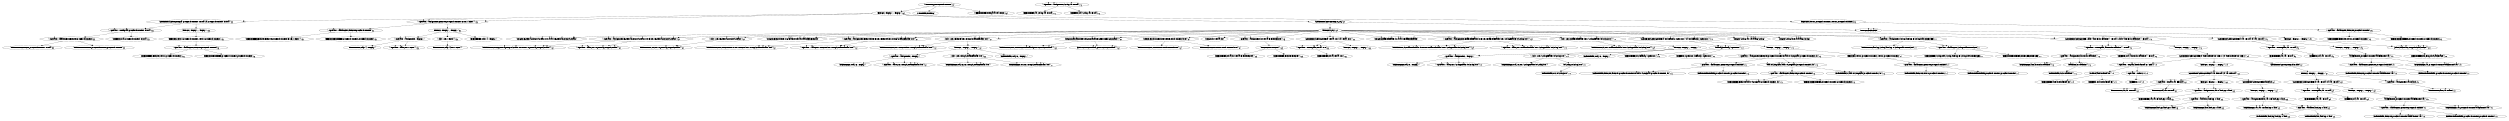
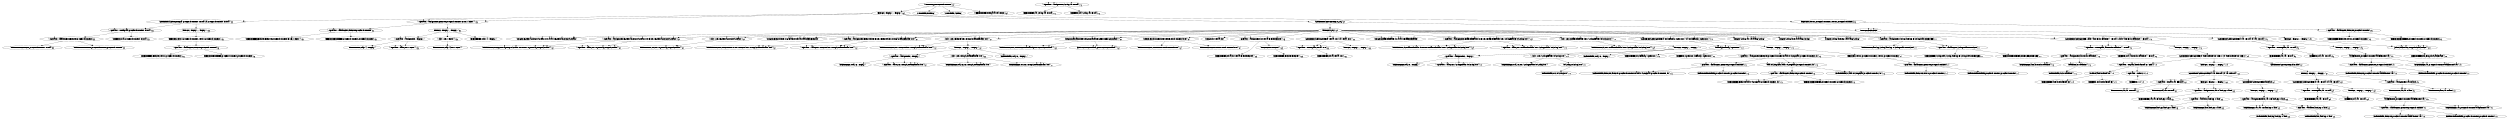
  digraph {
    edge [arrowhead=dot]
    n1 [label=<(METHOD,getProcEnvironment)<SUB>154</SUB>>]
    n2 [label=<(BLOCK,&lt;empty&gt;,&lt;empty&gt;)<SUB>154</SUB>>]
    n3 [label=<(MODIFIER,PUBLIC)>]
+   n4 [label=<(MODIFIER,STATIC)>]
    n5 [label=<(METHOD_RETURN,java.util.Vector)<SUB>154</SUB>>]
    n6 [label=<(CONTROL_STRUCTURE,if (procEnvironment != null),if (procEnvironment != null))<SUB>155</SUB>>]
    n7 [label=<(&lt;operator&gt;.assignment,Execute.procEnvironment = new Vector())<SUB>158</SUB>>]
    n8 [label=<(CONTROL_STRUCTURE,try,try)<SUB>159</SUB>>]
    n9 [label=<(RETURN,return procEnvironment;,return procEnvironment;)<SUB>203</SUB>>]
    n10 [label=<(&lt;operator&gt;.notEquals,procEnvironment != null)<SUB>155</SUB>>]
    n11 [label=<(BLOCK,&lt;empty&gt;,&lt;empty&gt;)<SUB>155</SUB>>]
    n12 [label=<(&lt;operator&gt;.fieldAccess,Execute.procEnvironment)<SUB>158</SUB>>]
    n13 [label=<(BLOCK,&lt;empty&gt;,&lt;empty&gt;)<SUB>158</SUB>>]
    n14 [label=<(BLOCK,try,try)<SUB>159</SUB>>]
    n15 [label=<(BLOCK,catch,catch)>]
    n16 [label=<(&lt;operator&gt;.fieldAccess,Execute.procEnvironment)<SUB>203</SUB>>]
    n17 [label=<(&lt;operator&gt;.fieldAccess,Execute.procEnvironment)<SUB>155</SUB>>]
    n18 [label=<(LITERAL,null,procEnvironment != null)<SUB>155</SUB>>]
    n19 [label=<(RETURN,return procEnvironment;,return procEnvironment;)<SUB>156</SUB>>]
    n20 [label=<(IDENTIFIER,Execute,procEnvironment != null)<SUB>155</SUB>>]
    n21 [label=<(FIELD_IDENTIFIER,procEnvironment,procEnvironment)<SUB>155</SUB>>]
    n22 [label=<(&lt;operator&gt;.fieldAccess,Execute.procEnvironment)<SUB>156</SUB>>]
    n23 [label=<(IDENTIFIER,Execute,return procEnvironment;)<SUB>156</SUB>>]
    n24 [label=<(FIELD_IDENTIFIER,procEnvironment,procEnvironment)<SUB>156</SUB>>]
    n25 [label=<(IDENTIFIER,Execute,Execute.procEnvironment = new Vector())<SUB>158</SUB>>]
    n26 [label=<(FIELD_IDENTIFIER,procEnvironment,procEnvironment)<SUB>158</SUB>>]
    n27 [label=<(&lt;operator&gt;.assignment,&lt;empty&gt;)>]
    n28 [label=<(&lt;init&gt;,new Vector())<SUB>158</SUB>>]
    n29 [label=<(IDENTIFIER,$obj14,&lt;empty&gt;)>]
    n30 [label=<(IDENTIFIER,$obj14,&lt;empty&gt;)>]
    n31 [label=<(&lt;operator&gt;.alloc,new Vector())<SUB>158</SUB>>]
    n32 [label=<(IDENTIFIER,$obj14,new Vector())>]
    n33 [label=<(LOCAL,ByteArrayOutputStream out: java.io.ByteArrayOutputStream)>]
    n34 [label=<(&lt;operator&gt;.assignment,ByteArrayOutputStream out = new ByteArrayOutputStream())<SUB>160</SUB>>]
    n35 [label=<(&lt;init&gt;,new ByteArrayOutputStream())<SUB>160</SUB>>]
    n36 [label=<(LOCAL,Execute exe: org.apache.tools.ant.taskdefs.Execute)>]
    n37 [label=<(&lt;operator&gt;.assignment,Execute exe = new Execute(new PumpStreamHandler(out)))<SUB>161</SUB>>]
    n38 [label=<(&lt;init&gt;,new Execute(new PumpStreamHandler(out)))<SUB>161</SUB>>]
    n39 [label=<(setCommandline,exe.setCommandline(getProcEnvCommand()))<SUB>162</SUB>>]
    n40 [label=<(setNewenvironment,exe.setNewenvironment(true))<SUB>164</SUB>>]
    n41 [label=<(LOCAL,int retval: int)>]
    n42 [label=<(&lt;operator&gt;.assignment,int retval = exe.execute())<SUB>165</SUB>>]
    n43 [label=<(CONTROL_STRUCTURE,if (retval != 0),if (retval != 0))<SUB>166</SUB>>]
    n44 [label=<(LOCAL,BufferedReader in: java.io.BufferedReader)>]
    n45 [label=<(&lt;operator&gt;.assignment,BufferedReader in = new BufferedReader(new StringReader(toString(out))))<SUB>169</SUB>>]
    n46 [label=<(&lt;init&gt;,new BufferedReader(new StringReader(toString(out))))<SUB>170</SUB>>]
    n47 [label=<(CONTROL_STRUCTURE,if (Os.isFamily(&quot;openvms&quot;)),if (Os.isFamily(&quot;openvms&quot;)))<SUB>172</SUB>>]
    n48 [label=<(LOCAL,String var: java.lang.String)>]
    n49 [label=<(LOCAL,String line: java.lang.String)>]
+   n50 [label=<(LOCAL,String lineSep: java.lang.String)>]
    n51 [label=<(&lt;operator&gt;.assignment,String lineSep = StringUtils.LINE_SEP)<SUB>177</SUB>>]
    n52 [label=<(CONTROL_STRUCTURE,while ((line = in.readLine()) != null),while ((line = in.readLine()) != null))<SUB>178</SUB>>]
    n53 [label=<(CONTROL_STRUCTURE,if (var != null),if (var != null))<SUB>196</SUB>>]
    n54 [label=<(BLOCK,&lt;empty&gt;,&lt;empty&gt;)<SUB>199</SUB>>]
    n55 [label=<(IDENTIFIER,out,ByteArrayOutputStream out = new ByteArrayOutputStream())<SUB>160</SUB>>]
    n56 [label=<(&lt;operator&gt;.alloc,new ByteArrayOutputStream())<SUB>160</SUB>>]
    n57 [label=<(IDENTIFIER,out,new ByteArrayOutputStream())<SUB>160</SUB>>]
    n58 [label=<(IDENTIFIER,exe,Execute exe = new Execute(new PumpStreamHandler(out)))<SUB>161</SUB>>]
    n59 [label=<(&lt;operator&gt;.alloc,new Execute(new PumpStreamHandler(out)))<SUB>161</SUB>>]
    n60 [label=<(IDENTIFIER,exe,new Execute(new PumpStreamHandler(out)))<SUB>161</SUB>>]
    n61 [label=<(BLOCK,&lt;empty&gt;,&lt;empty&gt;)<SUB>161</SUB>>]
    n62 [label=<(IDENTIFIER,exe,exe.setCommandline(getProcEnvCommand()))<SUB>162</SUB>>]
    n63 [label=<(getProcEnvCommand,getProcEnvCommand())<SUB>162</SUB>>]
    n64 [label=<(IDENTIFIER,exe,exe.setNewenvironment(true))<SUB>164</SUB>>]
    n65 [label=<(LITERAL,true,exe.setNewenvironment(true))<SUB>164</SUB>>]
    n66 [label=<(IDENTIFIER,retval,int retval = exe.execute())<SUB>165</SUB>>]
    n67 [label=<(execute,exe.execute())<SUB>165</SUB>>]
    n68 [label=<(&lt;operator&gt;.notEquals,retval != 0)<SUB>166</SUB>>]
    n69 [label=<(BLOCK,&lt;empty&gt;,&lt;empty&gt;)<SUB>166</SUB>>]
    n70 [label=<(IDENTIFIER,in,BufferedReader in = new BufferedReader(new StringReader(toString(out))))<SUB>169</SUB>>]
    n71 [label=<(&lt;operator&gt;.alloc,new BufferedReader(new StringReader(toString(out))))<SUB>170</SUB>>]
    n72 [label=<(IDENTIFIER,in,new BufferedReader(new StringReader(toString(out))))<SUB>169</SUB>>]
    n73 [label=<(BLOCK,&lt;empty&gt;,&lt;empty&gt;)<SUB>170</SUB>>]
    n74 [label=<(isFamily,isFamily(&quot;openvms&quot;))<SUB>172</SUB>>]
    n75 [label=<(BLOCK,&lt;empty&gt;,&lt;empty&gt;)<SUB>172</SUB>>]
    n76 [label=<(&lt;operator&gt;.assignment,String var = null)<SUB>176</SUB>>]
    n77 [label=<(IDENTIFIER,var,String var = null)<SUB>176</SUB>>]
    n78 [label=<(LITERAL,null,String var = null)<SUB>176</SUB>>]
    n79 [label=<(IDENTIFIER,lineSep,String lineSep = StringUtils.LINE_SEP)<SUB>177</SUB>>]
    n80 [label=<(&lt;operator&gt;.fieldAccess,StringUtils.LINE_SEP)<SUB>177</SUB>>]
    n81 [label=<(&lt;operator&gt;.notEquals,(line = in.readLine()) != null)<SUB>178</SUB>>]
    n82 [label=<(BLOCK,&lt;empty&gt;,&lt;empty&gt;)<SUB>178</SUB>>]
    n83 [label=<(&lt;operator&gt;.notEquals,var != null)<SUB>196</SUB>>]
    n84 [label=<(BLOCK,&lt;empty&gt;,&lt;empty&gt;)<SUB>196</SUB>>]
    n85 [label=<(&lt;operator&gt;.assignment,&lt;empty&gt;)>]
    n86 [label=<(&lt;init&gt;,new PumpStreamHandler(out))<SUB>166</SUB>>]
    n87 [label=<(IDENTIFIER,$obj16,&lt;empty&gt;)>]
    n88 [label=<(IDENTIFIER,$obj16,&lt;empty&gt;)>]
    n89 [label=<(&lt;operator&gt;.alloc,new PumpStreamHandler(out))<SUB>161</SUB>>]
    n90 [label=<(IDENTIFIER,$obj16,new PumpStreamHandler(out))>]
    n91 [label=<(IDENTIFIER,out,new PumpStreamHandler(out))<SUB>161</SUB>>]
    n92 [label=<(IDENTIFIER,exe,exe.execute())<SUB>165</SUB>>]
    n93 [label=<(IDENTIFIER,retval,retval != 0)<SUB>166</SUB>>]
    n94 [label=<(&lt;operator&gt;.assignment,&lt;empty&gt;)>]
    n95 [label=<(&lt;init&gt;,new StringReader(toString(out)))<SUB>170</SUB>>]
    n96 [label=<(IDENTIFIER,$obj18,&lt;empty&gt;)>]
    n97 [label=<(IDENTIFIER,$obj18,&lt;empty&gt;)>]
    n98 [label=<(&lt;operator&gt;.alloc,new StringReader(toString(out)))<SUB>170</SUB>>]
    n99 [label=<(IDENTIFIER,$obj18,new StringReader(toString(out)))>]
    n100 [label=<(toString,toString(out))<SUB>170</SUB>>]
    n101 [label=<(IDENTIFIER,out,toString(out))<SUB>170</SUB>>]
    n102 [label=<(IDENTIFIER,Os,isFamily(&quot;openvms&quot;))<SUB>172</SUB>>]
    n103 [label=<(LITERAL,&quot;openvms&quot;,isFamily(&quot;openvms&quot;))<SUB>172</SUB>>]
    n104 [label=<(&lt;operator&gt;.assignment,Execute.procEnvironment = addVMSLogicals(procEnvironment, in))<SUB>173</SUB>>]
    n105 [label=<(RETURN,return procEnvironment;,return procEnvironment;)<SUB>174</SUB>>]
    n106 [label=<(&lt;operator&gt;.fieldAccess,Execute.procEnvironment)<SUB>173</SUB>>]
    n107 [label=<(addVMSLogicals,addVMSLogicals(procEnvironment, in))<SUB>173</SUB>>]
    n108 [label=<(&lt;operator&gt;.fieldAccess,Execute.procEnvironment)<SUB>174</SUB>>]
    n109 [label=<(IDENTIFIER,Execute,Execute.procEnvironment = addVMSLogicals(procEnvironment, in))<SUB>173</SUB>>]
    n110 [label=<(FIELD_IDENTIFIER,procEnvironment,procEnvironment)<SUB>173</SUB>>]
    n111 [label=<(&lt;operator&gt;.fieldAccess,Execute.procEnvironment)<SUB>173</SUB>>]
    n112 [label=<(IDENTIFIER,in,addVMSLogicals(procEnvironment, in))<SUB>173</SUB>>]
    n113 [label=<(IDENTIFIER,Execute,addVMSLogicals(procEnvironment, in))<SUB>173</SUB>>]
    n114 [label=<(FIELD_IDENTIFIER,procEnvironment,procEnvironment)<SUB>173</SUB>>]
    n115 [label=<(IDENTIFIER,Execute,return procEnvironment;)<SUB>174</SUB>>]
    n116 [label=<(FIELD_IDENTIFIER,procEnvironment,procEnvironment)<SUB>174</SUB>>]
    n117 [label=<(IDENTIFIER,StringUtils,String lineSep = StringUtils.LINE_SEP)<SUB>177</SUB>>]
    n118 [label=<(FIELD_IDENTIFIER,LINE_SEP,LINE_SEP)<SUB>177</SUB>>]
    n119 [label=<(&lt;operator&gt;.assignment,line = in.readLine())<SUB>178</SUB>>]
    n120 [label=<(LITERAL,null,(line = in.readLine()) != null)<SUB>178</SUB>>]
    n121 [label=<(CONTROL_STRUCTURE,if (line.indexOf('=') == -1),if (line.indexOf('=') == -1))<SUB>179</SUB>>]
    n122 [label=<(IDENTIFIER,line,line = in.readLine())<SUB>178</SUB>>]
    n123 [label=<(readLine,in.readLine())<SUB>178</SUB>>]
    n124 [label=<(IDENTIFIER,in,in.readLine())<SUB>178</SUB>>]
    n125 [label=<(&lt;operator&gt;.equals,line.indexOf('=') == -1)<SUB>179</SUB>>]
    n126 [label=<(BLOCK,&lt;empty&gt;,&lt;empty&gt;)<SUB>179</SUB>>]
    n127 [label=<(CONTROL_STRUCTURE,else,else)<SUB>187</SUB>>]
    n128 [label=<(indexOf,line.indexOf('='))<SUB>179</SUB>>]
    n129 [label=<(&lt;operator&gt;.minus,-1)<SUB>179</SUB>>]
    n130 [label=<(CONTROL_STRUCTURE,if (var == null),if (var == null))<SUB>182</SUB>>]
    n131 [label=<(BLOCK,&lt;empty&gt;,&lt;empty&gt;)<SUB>187</SUB>>]
    n132 [label=<(IDENTIFIER,line,line.indexOf('='))<SUB>179</SUB>>]
    n133 [label=<(LITERAL,'=',line.indexOf('='))<SUB>179</SUB>>]
    n134 [label=<(LITERAL,1,-1)<SUB>179</SUB>>]
    n135 [label=<(&lt;operator&gt;.equals,var == null)<SUB>182</SUB>>]
    n136 [label=<(BLOCK,&lt;empty&gt;,&lt;empty&gt;)<SUB>182</SUB>>]
    n137 [label=<(CONTROL_STRUCTURE,else,else)<SUB>184</SUB>>]
    n138 [label=<(IDENTIFIER,var,var == null)<SUB>182</SUB>>]
    n139 [label=<(LITERAL,null,var == null)<SUB>182</SUB>>]
    n140 [label=<(&lt;operator&gt;.assignment,var = lineSep + line)<SUB>183</SUB>>]
    n141 [label=<(BLOCK,&lt;empty&gt;,&lt;empty&gt;)<SUB>184</SUB>>]
    n142 [label=<(IDENTIFIER,var,var = lineSep + line)<SUB>183</SUB>>]
    n143 [label=<(&lt;operator&gt;.addition,lineSep + line)<SUB>183</SUB>>]
    n144 [label=<(IDENTIFIER,lineSep,lineSep + line)<SUB>183</SUB>>]
    n145 [label=<(IDENTIFIER,line,lineSep + line)<SUB>183</SUB>>]
    n146 [label=<(&lt;operator&gt;.assignmentPlus,var += lineSep + line)<SUB>185</SUB>>]
    n147 [label=<(IDENTIFIER,var,var += lineSep + line)<SUB>185</SUB>>]
    n148 [label=<(&lt;operator&gt;.addition,lineSep + line)<SUB>185</SUB>>]
    n149 [label=<(IDENTIFIER,lineSep,lineSep + line)<SUB>185</SUB>>]
    n150 [label=<(IDENTIFIER,line,lineSep + line)<SUB>185</SUB>>]
    n151 [label=<(CONTROL_STRUCTURE,if (var != null),if (var != null))<SUB>189</SUB>>]
    n152 [label=<(&lt;operator&gt;.assignment,var = line)<SUB>192</SUB>>]
    n153 [label=<(&lt;operator&gt;.notEquals,var != null)<SUB>189</SUB>>]
    n154 [label=<(BLOCK,&lt;empty&gt;,&lt;empty&gt;)<SUB>189</SUB>>]
+   n155 [label=<(IDENTIFIER,var,var = line)<SUB>192</SUB>>]
    n156 [label=<(IDENTIFIER,line,var = line)<SUB>192</SUB>>]
    n157 [label=<(IDENTIFIER,var,var != null)<SUB>189</SUB>>]
    n158 [label=<(LITERAL,null,var != null)<SUB>189</SUB>>]
    n159 [label=<(addElement,procEnvironment.addElement(var))<SUB>190</SUB>>]
    n160 [label=<(&lt;operator&gt;.fieldAccess,Execute.procEnvironment)<SUB>190</SUB>>]
    n161 [label=<(IDENTIFIER,var,procEnvironment.addElement(var))<SUB>190</SUB>>]
    n162 [label=<(IDENTIFIER,Execute,procEnvironment.addElement(var))<SUB>190</SUB>>]
    n163 [label=<(FIELD_IDENTIFIER,procEnvironment,procEnvironment)<SUB>190</SUB>>]
    n164 [label=<(IDENTIFIER,var,var != null)<SUB>196</SUB>>]
    n165 [label=<(LITERAL,null,var != null)<SUB>196</SUB>>]
    n166 [label=<(addElement,procEnvironment.addElement(var))<SUB>197</SUB>>]
    n167 [label=<(&lt;operator&gt;.fieldAccess,Execute.procEnvironment)<SUB>197</SUB>>]
    n168 [label=<(IDENTIFIER,var,procEnvironment.addElement(var))<SUB>197</SUB>>]
    n169 [label=<(IDENTIFIER,Execute,procEnvironment.addElement(var))<SUB>197</SUB>>]
    n170 [label=<(FIELD_IDENTIFIER,procEnvironment,procEnvironment)<SUB>197</SUB>>]
    n171 [label=<(printStackTrace,exc.printStackTrace())<SUB>200</SUB>>]
    n172 [label=<(IDENTIFIER,exc,exc.printStackTrace())<SUB>200</SUB>>]
    n173 [label=<(IDENTIFIER,Execute,return procEnvironment;)<SUB>203</SUB>>]
    n174 [label=<(FIELD_IDENTIFIER,procEnvironment,procEnvironment)<SUB>203</SUB>>]
    n1 -> n2 [arrowhead=box]
    n1 -> n3
+   n1 -> n4
    n1 -> n5
    n2 -> n6 [arrowhead=box]
    n2 -> n7 [arrowhead=box]
    n2 -> n8
    n2 -> n9
    n6 -> n10 [arrowhead=box]
    n6 -> n11
    n7 -> n12
    n7 -> n13
    n8 -> n14 [arrowhead=box]
    n8 -> n15
    n9 -> n16
    n10 -> n17 [arrowhead=box]
    n10 -> n18 [arrowhead=box]
    n11 -> n19
    n12 -> n25
    n12 -> n26 [arrowhead=box]
    n13 -> n27 [arrowhead=box]
    n13 -> n28 [arrowhead=box]
    n13 -> n29 [arrowhead=box]
    n14 -> n33 [arrowhead=box]
    n14 -> n34 [arrowhead=box]
    n14 -> n35
    n14 -> n36 [arrowhead=box]
    n14 -> n37 [arrowhead=box]
    n14 -> n38
    n14 -> n39 [arrowhead=box]
    n14 -> n40
    n14 -> n41 [arrowhead=box]
    n14 -> n42
    n14 -> n43
    n14 -> n44
    n14 -> n45
    n14 -> n46 [arrowhead=box]
    n14 -> n47 [arrowhead=box]
    n14 -> n48 [arrowhead=box]
    n14 -> n49 [arrowhead=box]
+   n14 -> n50 [arrowhead=box]
    n14 -> n51
    n14 -> n52 [arrowhead=box]
    n14 -> n53 [arrowhead=box]
    n15 -> n54
    n16 -> n173 [arrowhead=box]
    n16 -> n174 [arrowhead=box]
    n17 -> n20
    n17 -> n21 [arrowhead=box]
    n19 -> n22
    n22 -> n23
    n22 -> n24
    n27 -> n30 [arrowhead=box]
    n27 -> n31
    n28 -> n32 [arrowhead=box]
    n34 -> n55
    n34 -> n56
    n35 -> n57
    n37 -> n58
    n37 -> n59 [arrowhead=box]
    n38 -> n60
    n38 -> n61 [arrowhead=box]
    n39 -> n62 [arrowhead=box]
    n39 -> n63
    n40 -> n64 [arrowhead=box]
    n40 -> n65 [arrowhead=box]
-   n67 -> n66
+   n42 -> n66
    n42 -> n67
    n43 -> n68 [arrowhead=box]
    n43 -> n69
    n45 -> n70 [arrowhead=box]
    n45 -> n71 [arrowhead=box]
    n46 -> n72 [arrowhead=box]
    n46 -> n73
    n47 -> n74 [arrowhead=box]
    n47 -> n75
    n51 -> n79 [arrowhead=box]
    n51 -> n80
    n52 -> n81 [arrowhead=box]
    n52 -> n82
    n53 -> n83
    n53 -> n84
    n54 -> n171 [arrowhead=box]
    n61 -> n85
    n61 -> n86 [arrowhead=box]
    n61 -> n87
    n67 -> n92 [arrowhead=box]
    n68 -> n93
    n73 -> n94 [arrowhead=box]
    n73 -> n95
    n73 -> n96
    n74 -> n102 [arrowhead=box]
    n74 -> n103
    n75 -> n104
    n75 -> n105
    n76 -> n77
    n76 -> n78 [arrowhead=box]
    n80 -> n117
    n80 -> n118
    n81 -> n119
    n81 -> n120
    n82 -> n121 [arrowhead=box]
    n83 -> n164
    n83 -> n165 [arrowhead=box]
    n84 -> n166 [arrowhead=box]
    n85 -> n88
    n85 -> n89 [arrowhead=box]
    n86 -> n90
    n86 -> n91
    n94 -> n97 [arrowhead=box]
    n94 -> n98
    n95 -> n99
    n95 -> n100
    n100 -> n101 [arrowhead=box]
    n104 -> n106 [arrowhead=box]
    n104 -> n107
    n105 -> n108
    n106 -> n109 [arrowhead=box]
    n106 -> n110
    n107 -> n111 [arrowhead=box]
    n107 -> n112 [arrowhead=box]
    n108 -> n115
    n108 -> n116 [arrowhead=box]
    n111 -> n113
    n111 -> n114
    n119 -> n122 [arrowhead=box]
    n119 -> n123 [arrowhead=box]
    n121 -> n125 [arrowhead=box]
    n121 -> n126 [arrowhead=box]
    n121 -> n127
    n123 -> n124 [arrowhead=box]
    n125 -> n128 [arrowhead=box]
    n125 -> n129
    n126 -> n130
    n127 -> n131
    n128 -> n132
    n128 -> n133
-   n129 -> n134 [arrowhead=box]
+   n134 -> n129 [arrowhead=box]
    n130 -> n135 [arrowhead=box]
    n130 -> n136
    n130 -> n137
    n131 -> n151 [arrowhead=box]
    n131 -> n152
    n135 -> n138
    n135 -> n139
    n136 -> n140
    n137 -> n141 [arrowhead=box]
    n140 -> n142 [arrowhead=box]
    n140 -> n143 [arrowhead=box]
    n141 -> n146 [arrowhead=box]
    n143 -> n144
    n143 -> n145 [arrowhead=box]
    n146 -> n147
    n146 -> n148 [arrowhead=box]
    n148 -> n149 [arrowhead=box]
    n148 -> n150
    n151 -> n153
    n151 -> n154
+   n152 -> n155
    n152 -> n156
    n153 -> n157 [arrowhead=box]
    n153 -> n158 [arrowhead=box]
    n154 -> n159 [arrowhead=box]
    n159 -> n160
    n159 -> n161
    n160 -> n162 [arrowhead=box]
    n160 -> n163
    n166 -> n167 [arrowhead=box]
    n166 -> n168
    n167 -> n169
    n167 -> n170 [arrowhead=box]
    n171 -> n172 [arrowhead=box]
  }
